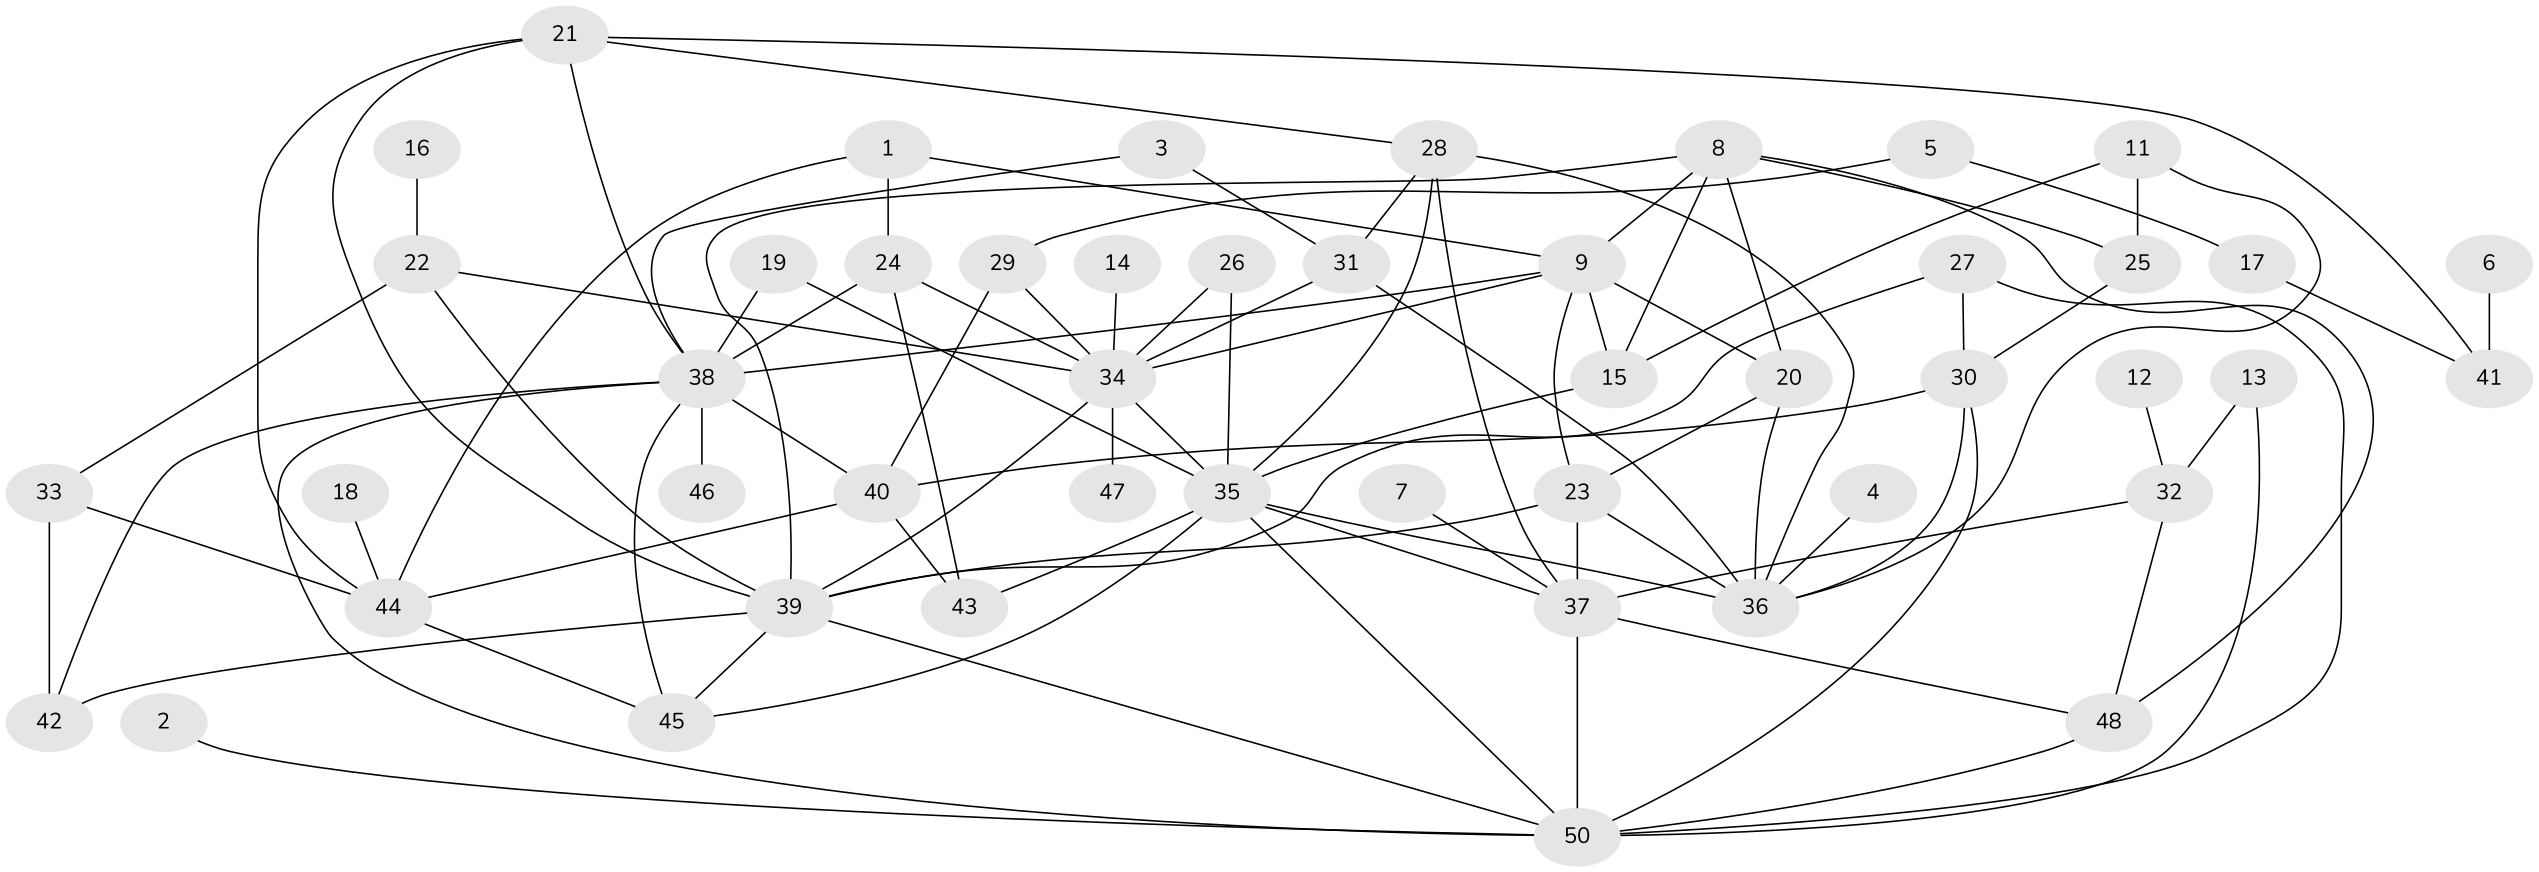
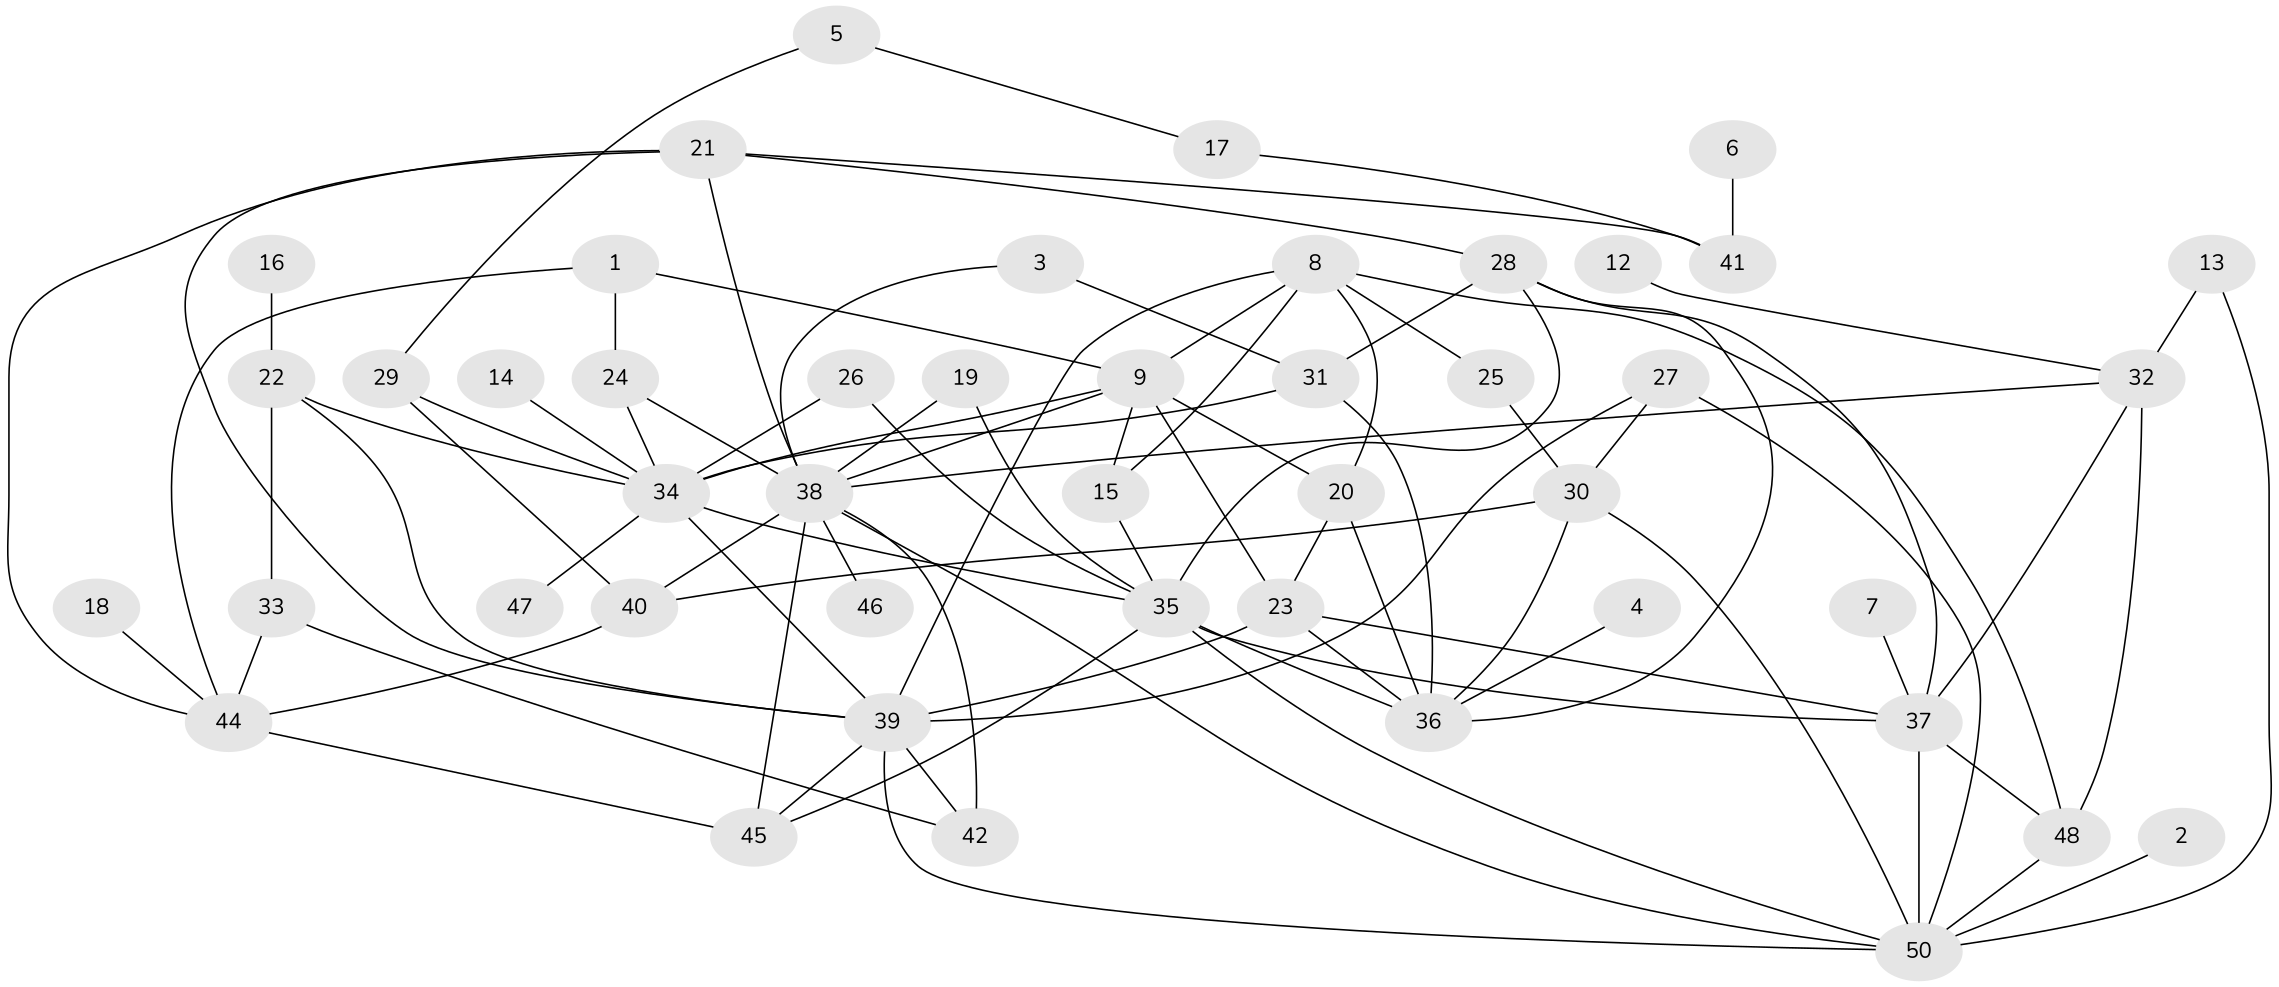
  graph {
    fontname=Nunito
    node [color=gray90 fontname=Nunito style=filled]
    edge [fontname=Nunito weight=1.0]
    1
    9
    24
    44
    38
    15
    20
    23
    34
-   43
    45
    2
    50
    3
    31
    36
    40
    42
    46
    4
    5
    17
    29
    41
    6
    7
    37
    48
    8
    25
    39
    35
    30
    47
-   11
    12
    32
    13
    14
    16
    22
    33
    18
    19
    21
    28
    26
    27
    1 -- 9
    1 -- 24
    1 -- 44
    9 -- 38
    9 -- 15
    9 -- 20
    9 -- 23
    9 -- 34
    24 -- 38
    24 -- 34
-   24 -- 43 [weight=2.0]
    44 -- 45
    38 -- 45
    38 -- 50
    38 -- 40
    38 -- 42
    38 -- 46
    15 -- 35
    20 -- 23
    20 -- 36
    23 -- 36
    23 -- 37
    23 -- 39
    34 -- 39
    34 -- 35
    34 -- 47
    2 -- 50
    3 -- 38
    3 -- 31
    31 -- 34
    31 -- 36
    40 -- 44
-   40 -- 43
    4 -- 36
    5 -- 17
    5 -- 29
    17 -- 41
    29 -- 34
    29 -- 40
    6 -- 41
    7 -- 37
    37 -- 50 [weight=2.0]
    37 -- 48 [weight=2.0]
    48 -- 50
    8 -- 9
    8 -- 15
    8 -- 20
    8 -- 48
    8 -- 25
    8 -- 39
    25 -- 30
    39 -- 45
    39 -- 50
    39 -- 42
-   35 -- 43
    35 -- 45
    35 -- 50
    35 -- 36
    35 -- 37
    30 -- 50
    30 -- 36
    30 -- 40
-   11 -- 15
-   11 -- 36
-   11 -- 25
    12 -- 32
+   32 -- 38
    32 -- 37
    32 -- 48
    13 -- 50
    13 -- 32
    14 -- 34
    16 -- 22
    22 -- 34
    22 -- 39
    22 -- 33
    33 -- 44
    33 -- 42
    18 -- 44
    19 -- 38 [weight=2.0]
    19 -- 35
    21 -- 44
    21 -- 38
    21 -- 41
    21 -- 39
    21 -- 28
    28 -- 31
    28 -- 36
    28 -- 37
    28 -- 35
    26 -- 34
    26 -- 35
    27 -- 50
    27 -- 39
    27 -- 30
  }
